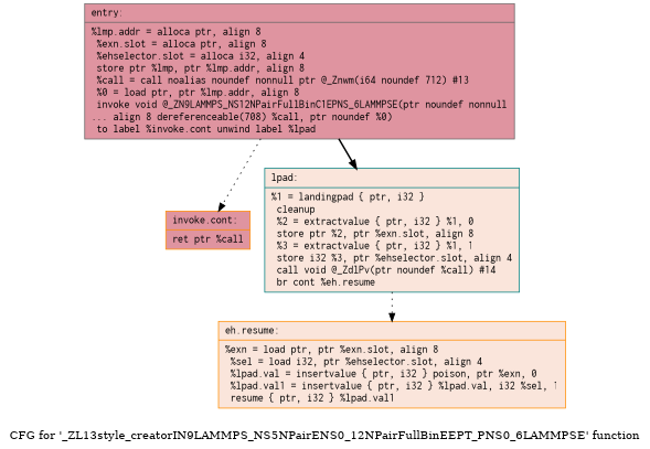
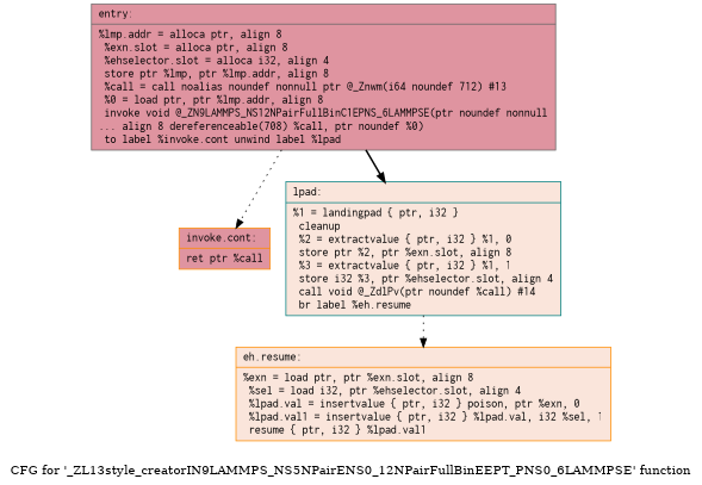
  digraph {
    label="CFG for '_ZL13style_creatorIN9LAMMPS_NS5NPairENS0_12NPairFullBinEEPT_PNS0_6LAMMPSE' function"
    node [color=darkorange fillcolor="#b70d2870" fontname=Courier shape=record style=filled]
    edge [style=dotted]
    n1 [color=gray40 label="{entry:\l|  %lmp.addr = alloca ptr, align 8\l  %exn.slot = alloca ptr, align 8\l  %ehselector.slot = alloca i32, align 4\l  store ptr %lmp, ptr %lmp.addr, align 8\l  %call = call noalias noundef nonnull ptr @_Znwm(i64 noundef 712) #13\l  %0 = load ptr, ptr %lmp.addr, align 8\l  invoke void @_ZN9LAMMPS_NS12NPairFullBinC1EPNS_6LAMMPSE(ptr noundef nonnull\l... align 8 dereferenceable(708) %call, ptr noundef %0)\l          to label %invoke.cont unwind label %lpad\l}"]
    n2 [label="{invoke.cont:\l|  ret ptr %call\l}"]
-   n3 [color=teal fillcolor="#f4c5ad70" label="{lpad:\l|  %1 = landingpad \{ ptr, i32 \}\l          cleanup\l  %2 = extractvalue \{ ptr, i32 \} %1, 0\l  store ptr %2, ptr %exn.slot, align 8\l  %3 = extractvalue \{ ptr, i32 \} %1, 1\l  store i32 %3, ptr %ehselector.slot, align 4\l  call void @_ZdlPv(ptr noundef %call) #14\l  br cont %eh.resume\l}"]
+   n3 [color=teal fillcolor="#f4c5ad70" label="{lpad:\l|  %1 = landingpad \{ ptr, i32 \}\l          cleanup\l  %2 = extractvalue \{ ptr, i32 \} %1, 0\l  store ptr %2, ptr %exn.slot, align 8\l  %3 = extractvalue \{ ptr, i32 \} %1, 1\l  store i32 %3, ptr %ehselector.slot, align 4\l  call void @_ZdlPv(ptr noundef %call) #14\l  br label %eh.resume\l}"]
    n4 [fillcolor="#f4c5ad70" label="{eh.resume:\l|  %exn = load ptr, ptr %exn.slot, align 8\l  %sel = load i32, ptr %ehselector.slot, align 4\l  %lpad.val = insertvalue \{ ptr, i32 \} poison, ptr %exn, 0\l  %lpad.val1 = insertvalue \{ ptr, i32 \} %lpad.val, i32 %sel, 1\l  resume \{ ptr, i32 \} %lpad.val1\l}"]
    n1 -> n2
    n1 -> n3 [style=bold]
    n3 -> n4
  }
